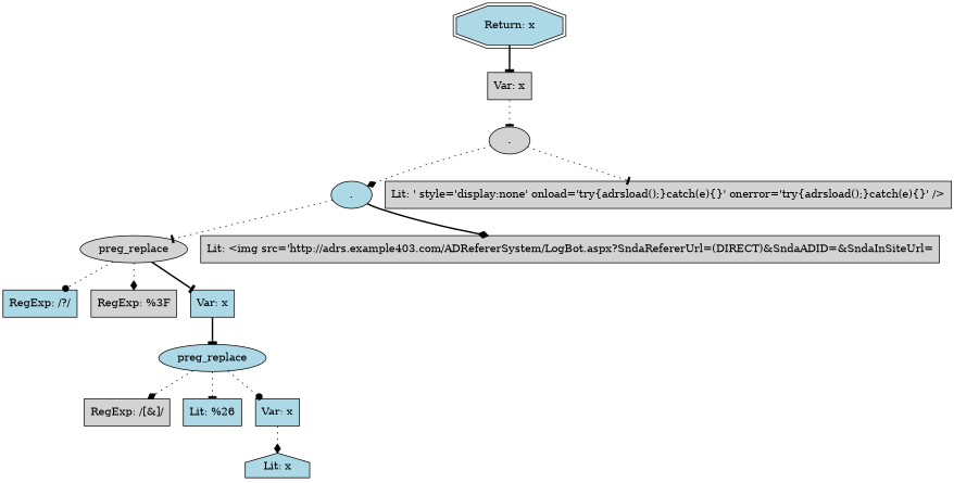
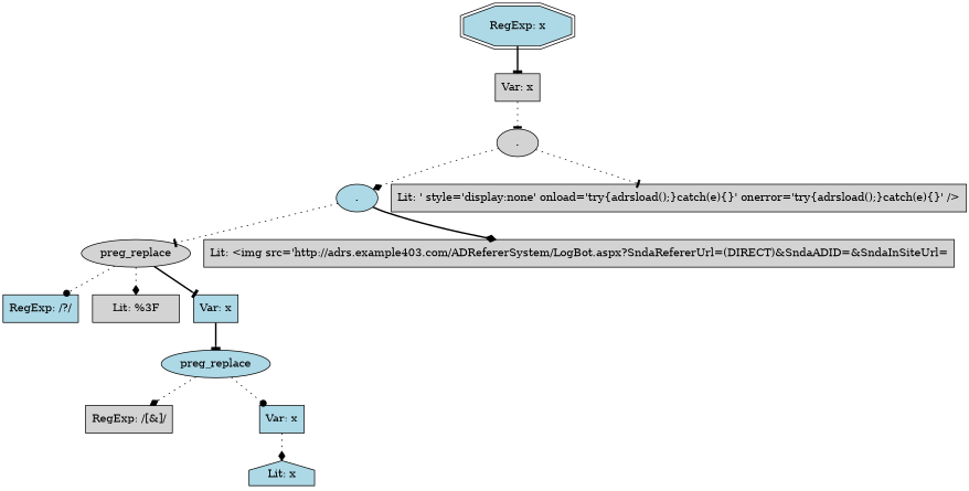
  digraph {
    node [fillcolor=lightblue shape=box style=filled]
    edge [arrowhead=tee style=dotted]
    n1 [label="Lit: x" shape=house]
    n2 [label=preg_replace shape=ellipse]
    n3 [fillcolor=lightgrey label="RegExp: /[&]/"]
-   n4 [label="Lit: %26"]
    n5 [label="Var: x"]
    n6 [fillcolor=lightgrey label=preg_replace shape=ellipse]
    n7 [label="RegExp: /\?/"]
-   n8 [fillcolor=lightgrey label="RegExp: %3F"]
+   n8 [fillcolor=lightgrey label="Lit: %3F"]
    n9 [label="Var: x"]
    n10 [label="." shape=ellipse]
    n11 [fillcolor=lightgrey label="Lit: <img src='http://adrs.example403.com/ADRefererSystem/LogBot.aspx?SndaRefererUrl=(DIRECT)&SndaADID=&SndaInSiteUrl="]
    n12 [fillcolor=lightgrey label="." shape=ellipse]
    n13 [fillcolor=lightgrey label="Lit: ' style='display:none' onload='try{adrsload();}catch(e){}' onerror='try{adrsload();}catch(e){}' />"]
    n14 [fillcolor=lightgrey label="Var: x"]
-   n15 [label="Return: x" shape=doubleoctagon]
+   n15 [label="RegExp: x" shape=doubleoctagon]
    n2 -> n3 [arrowhead=diamond]
-   n2 -> n4
    n2 -> n5 [arrowhead=dot]
    n5 -> n1 [arrowhead=diamond]
    n6 -> n7 [arrowhead=dot]
    n6 -> n8 [arrowhead=diamond]
    n6 -> n9 [style=bold]
    n9 -> n2 [style=bold]
    n10 -> n6
    n10 -> n11 [arrowhead=diamond style=bold]
    n12 -> n10 [arrowhead=diamond]
    n12 -> n13
    n14 -> n12
    n15 -> n14 [style=bold]
  }
